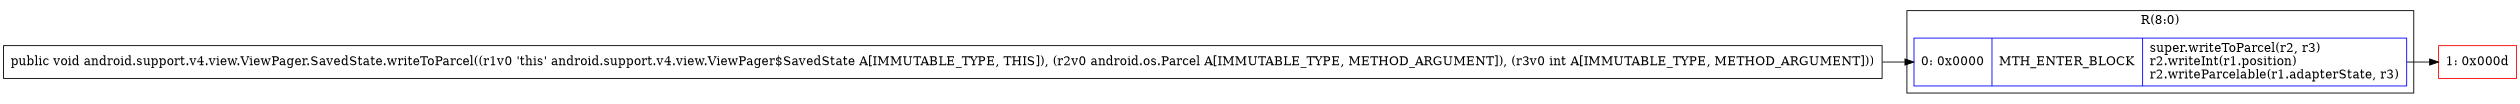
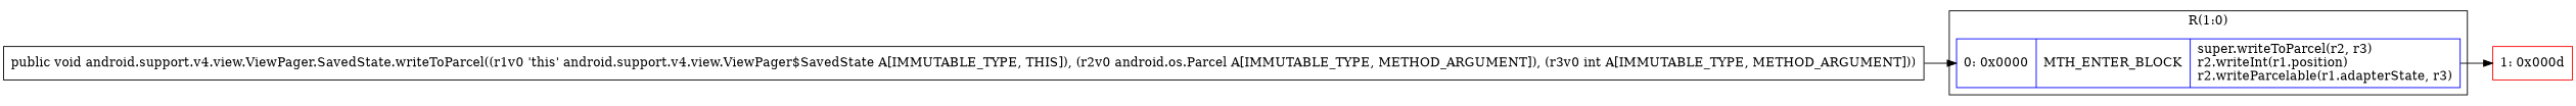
  digraph {
    rankdir=LR
    node [shape=record]
    n1 [color=blue label="{0\:\ 0x0000|MTH_ENTER_BLOCK\l|super.writeToParcel(r2, r3)\lr2.writeInt(r1.position)\lr2.writeParcelable(r1.adapterState, r3)\l}"]
    n2 [color=red label="{1\:\ 0x000d}"]
    n3 [label="{public void android.support.v4.view.ViewPager.SavedState.writeToParcel((r1v0 'this' android.support.v4.view.ViewPager$SavedState A[IMMUTABLE_TYPE, THIS]), (r2v0 android.os.Parcel A[IMMUTABLE_TYPE, METHOD_ARGUMENT]), (r3v0 int A[IMMUTABLE_TYPE, METHOD_ARGUMENT])) }"]
    subgraph cluster_1 {
-     label="R(8:0)"
+     label="R(1:0)"
      n1
    }
    n1 -> n2
    n3 -> n1
  }
